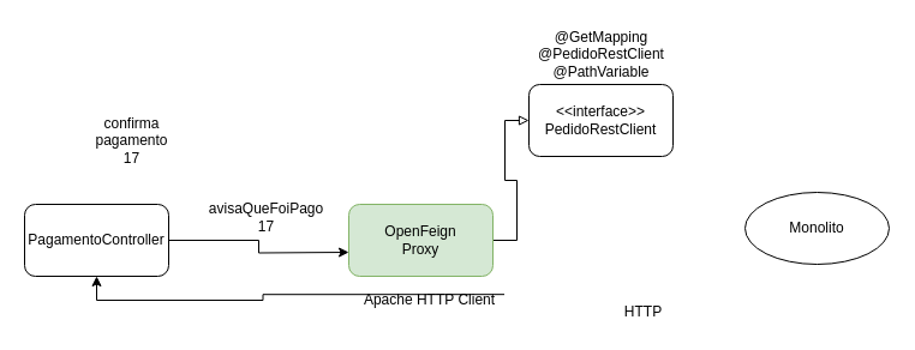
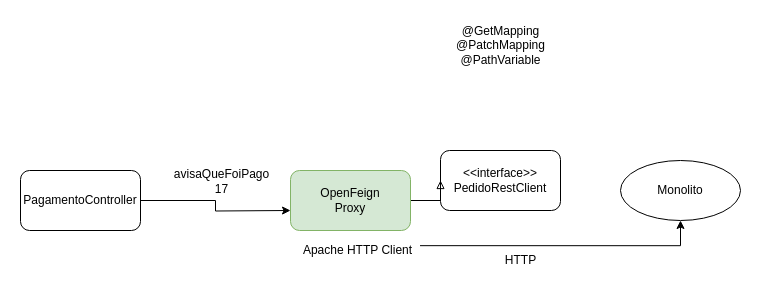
  <mxCell id="0" />
  <mxCell id="1" parent="0" />
  <mxCell id="2" style="edgeStyle=orthogonalEdgeStyle;rounded=0;orthogonalLoop=1;jettySize=auto;html=1;exitX=1;exitY=0.5;exitDx=0;exitDy=0;" edge="1" parent="1" source="4"><mxGeometry relative="1" as="geometry"><mxPoint x="290" y="210" as="targetPoint" /></mxGeometry></mxCell>
  <mxCell id="3" value="avisaQueFoiPago&lt;br&gt;17" style="text;html=1;align=center;verticalAlign=middle;resizable=0;points=[];labelBackgroundColor=#ffffff;" vertex="1" connectable="0" parent="2"><mxGeometry x="-0.289" y="3" relative="1" as="geometry"><mxPoint x="23.33" y="-17" as="offset" /></mxGeometry></mxCell>
  <mxCell id="4" value="PagamentoController" style="rounded=1;whiteSpace=wrap;html=1;" vertex="1" parent="1"><mxGeometry x="20" y="170" width="120" height="60" as="geometry" /></mxCell>
- <mxCell id="5" value="confirma&lt;br&gt;pagamento&lt;br&gt;17" style="text;html=1;align=center;verticalAlign=middle;resizable=0;points=[];autosize=1;" vertex="1" parent="1"><mxGeometry x="69" y="92" width="80" height="50" as="geometry" /></mxCell>
- <mxCell id="6" value="&amp;lt;&amp;lt;interface&amp;gt;&amp;gt;&lt;br&gt;PedidoRestClient" style="rounded=1;whiteSpace=wrap;html=1;" vertex="1" parent="1"><mxGeometry x="440" y="70" width="120" height="60" as="geometry" /></mxCell>
+ <mxCell id="6" value="&amp;lt;&amp;lt;interface&amp;gt;&amp;gt;&lt;br&gt;PedidoRestClient" style="rounded=1;whiteSpace=wrap;html=1;" vertex="1" parent="1"><mxGeometry x="440" y="150" width="120" height="60" as="geometry" /></mxCell>
  <mxCell id="7" style="edgeStyle=orthogonalEdgeStyle;rounded=0;orthogonalLoop=1;jettySize=auto;html=1;exitX=1;exitY=0.5;exitDx=0;exitDy=0;entryX=0;entryY=0.5;entryDx=0;entryDy=0;endArrow=block;endFill=0;" edge="1" parent="1" source="9" target="6"><mxGeometry relative="1" as="geometry" /></mxCell>
- <mxCell id="8" style="edgeStyle=orthogonalEdgeStyle;rounded=0;orthogonalLoop=1;jettySize=auto;html=1;exitX=1.021;exitY=0.258;exitDx=0;exitDy=0;endArrow=classic;endFill=1;exitPerimeter=0;" edge="1" parent="1" source="10" target="4"><mxGeometry relative="1" as="geometry" /></mxCell>
+ <mxCell id="8" style="edgeStyle=orthogonalEdgeStyle;rounded=0;orthogonalLoop=1;jettySize=auto;html=1;exitX=1.021;exitY=0.258;exitDx=0;exitDy=0;endArrow=classic;endFill=1;exitPerimeter=0;" edge="1" parent="1" source="10" target="11"><mxGeometry relative="1" as="geometry" /></mxCell>
  <mxCell id="9" value="OpenFeign&lt;br&gt;Proxy" style="rounded=1;whiteSpace=wrap;html=1;fillColor=#d5e8d4;strokeColor=#82b366;" vertex="1" parent="1"><mxGeometry x="290" y="170" width="120" height="60" as="geometry" /></mxCell>
  <mxCell id="10" value="Apache HTTP Client" style="text;html=1;align=center;verticalAlign=middle;resizable=0;points=[];autosize=1;" vertex="1" parent="1"><mxGeometry x="297" y="240" width="120" height="20" as="geometry" /></mxCell>
  <mxCell id="11" value="Monolito" style="ellipse;whiteSpace=wrap;html=1;" vertex="1" parent="1"><mxGeometry x="620" y="160" width="120" height="60" as="geometry" /></mxCell>
- <mxCell id="12" value="HTTP" style="text;html=1;align=center;verticalAlign=middle;resizable=0;points=[];autosize=1;" vertex="1" parent="1"><mxGeometry x="510" y="250" width="50" height="20" as="geometry" /></mxCell>
- <mxCell id="13" value="@GetMapping&lt;br&gt;@PedidoRestClient&lt;br&gt;@PathVariable" style="text;html=1;align=center;verticalAlign=middle;resizable=0;points=[];autosize=1;" vertex="1" parent="1"><mxGeometry x="450" y="20" width="100" height="50" as="geometry" /></mxCell>
+ <mxCell id="12" value="HTTP" style="text;html=1;align=center;verticalAlign=middle;resizable=0;points=[];autosize=1;" vertex="1" parent="1"><mxGeometry x="495" y="250" width="50" height="20" as="geometry" /></mxCell>
+ <mxCell id="13" value="@GetMapping&lt;br&gt;@PatchMapping&lt;br&gt;@PathVariable" style="text;html=1;align=center;verticalAlign=middle;resizable=0;points=[];autosize=1;" vertex="1" parent="1"><mxGeometry x="450" y="20" width="100" height="50" as="geometry" /></mxCell>
